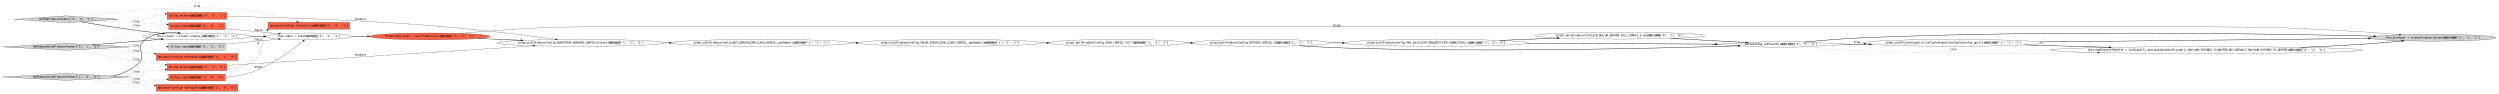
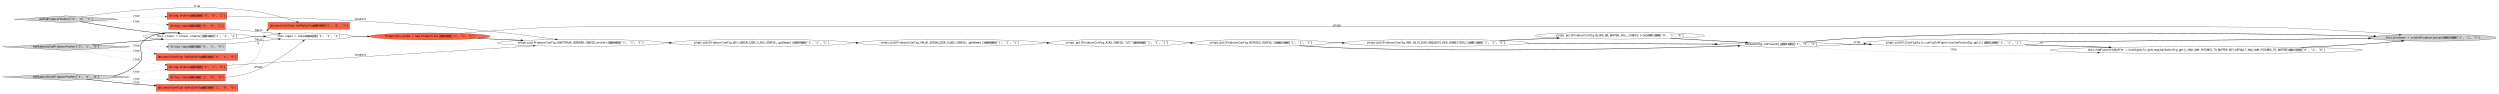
  digraph {
    fontname="Liberation Mono"
    rankdir=LR
    node [fillcolor=white fontname="Liberation Mono" shape=ellipse style=filled]
    edge [fontname="Liberation Mono" style=bold]
    n1 [label="this.closer = Closer.create()@@@3@@@['1', '1', '1']"]
    n2 [label="this.topic = topic@@@4@@@['1', '1', '1']"]
    n3 [fillcolor=tomato label="Properties props = new Properties()@@@5@@@['1', '1', '1']"]
    n4 [label="props.put(ProducerConfig.VALUE_SERIALIZER_CLASS_CONFIG,.getName())@@@8@@@['1', '1', '1']"]
    n5 [label="props.put(ProducerConfig.ACKS_CONFIG,\"all\")@@@9@@@['1', '1', '1']"]
    n6 [label="props.put(ProducerConfig.RETRIES_CONFIG,3)@@@10@@@['1', '1', '1']"]
    n7 [label="props.put(ProducerConfig.BOOTSTRAP_SERVERS_CONFIG,brokers)@@@6@@@['1', '1', '1']"]
    n8 [fillcolor=lightgray label="this.producer = createProducer(props)@@@14@@@['1', '1', '1']"]
    n9 [label="props.put(ProducerConfig.KEY_SERIALIZER_CLASS_CONFIG,.getName())@@@7@@@['1', '1', '1']"]
    n10 [fillcolor=lightgray label="KafkaKeyValueProducerPusher['1', '0', '0']" shape=diamond]
    n11 [fillcolor=tomato label="String brokers@@@2@@@['1', '1', '0']" shape=box]
    n12 [fillcolor=tomato label="Optional<Config> kafkaConfig@@@2@@@['1', '0', '0']" shape=box]
    n13 [fillcolor=tomato label="String topic@@@2@@@['1', '0', '0']" shape=box]
    n14 [fillcolor=tomato label="Optional<Config> kafkaConfig@@@2@@@['0', '0', '1']" shape=box]
    n15 [fillcolor=lightgray label="String topic@@@2@@@['0', '1', '0']" shape=box]
    n16 [label="kafkaConfig.isPresent()@@@11@@@['1', '1', '1']" shape=diamond]
    n17 [label="props.put(ProducerConfig.MAX_IN_FLIGHT_REQUESTS_PER_CONNECTION,1)@@@11@@@['1', '1', '0']"]
    n18 [label="props.putAll(ConfigUtils.configToProperties(kafkaConfig.get()))@@@12@@@['1', '1', '1']"]
    n19 [label="this.numFuturesToBuffer = ConfigUtils.getLong(kafkaConfig.get(),MAX_NUM_FUTURES_TO_BUFFER_KEY,DEFAULT_MAX_NUM_FUTURES_TO_BUFFER)@@@15@@@['0', '1', '0']"]
    n20 [label="props.put(ProducerConfig.BLOCK_ON_BUFFER_FULL_CONFIG,true)@@@12@@@['0', '1', '0']"]
    n21 [fillcolor=tomato label="String topic@@@2@@@['0', '0', '1']" shape=box]
    n22 [fillcolor=tomato label="String brokers@@@2@@@['0', '0', '1']" shape=box]
    n23 [fillcolor=tomato label="Optional<Config> kafkaConfig@@@2@@@['0', '1', '0']" shape=box]
    n24 [fillcolor=lightgray label="KafkaProducerPusher['0', '0', '1']" shape=diamond]
    n25 [fillcolor=lightgray label="KafkaKeyValueProducerPusher['0', '1', '0']" shape=diamond]
    n1 -> n2
    n2 -> n3
    n3 -> n7
    n3 -> n8 [label=props style=solid]
    n4 -> n5
    n5 -> n6
    n6 -> n16
    n6 -> n17
    n7 -> n9
    n9 -> n4
    n10 -> n1
    n10 -> n11 [label=true style=dotted]
-   n10 -> n12 [label=true style=dotted]
+   n10 -> n12 [label=true]
    n10 -> n13 [label=true style=dotted]
    n11 -> n7 [label=brokers style=solid]
    n11 -> n14 [label=0 style=dashed]
    n13 -> n2 [label=props style=solid]
    n15 -> n2 [label=topic style=solid]
    n16 -> n8
    n16 -> n18 [label=true style=dotted]
    n16 -> n18
    n16 -> n19 [label=true style=dotted]
    n17 -> n16
    n17 -> n20
    n18 -> n8
    n18 -> n19
    n19 -> n8
    n20 -> n16
    n21 -> n2 [label=topic style=solid]
    n22 -> n7 [label=brokers style=solid]
    n24 -> n1
-   n24 -> n14 [label=true style=dotted]
+   n24 -> n14 [label=true style=solid]
    n24 -> n21 [label=true style=dotted]
-   n25 -> n22 [label=true style=dotted]
+   n24 -> n22 [label=true style=dotted]
    n25 -> n1
    n25 -> n11 [label=true style=dotted]
    n25 -> n15 [label=true style=dotted]
    n25 -> n23 [label=true style=dotted]
  }
